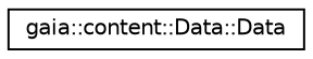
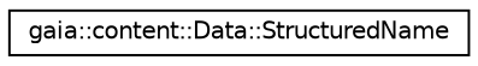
  digraph {
    rankdir=TB
-   n1 [color=black fillcolor=white fontname=Helvetica fontsize=10 height=0.2 label="gaia::content::Data::Data" shape=record style=filled width=0.4]
+   n1 [color=black fillcolor=white fontname=Helvetica fontsize=10 height=0.2 label="gaia::content::Data::StructuredName" shape=record style=filled width=0.4]
  }
